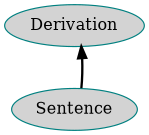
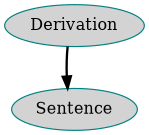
  digraph {
    node [color=teal style=filled fillcolor=lightgrey]
    n1 [label=Derivation shape=oval]
    Sentence
-   Sentence -> n1 [style=bold]
+   n1 -> Sentence [style=bold]
  }
